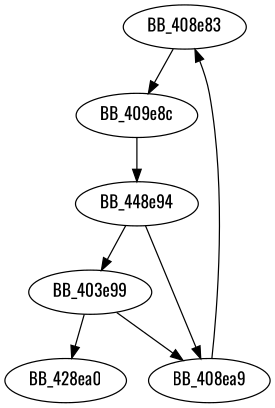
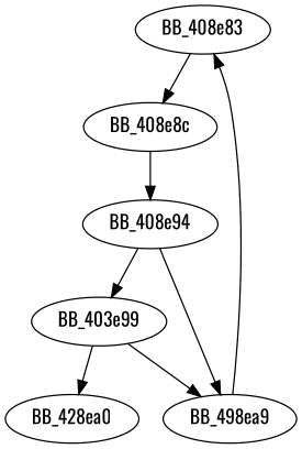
  digraph {
    fontname=Oswald
    node [fontname=Oswald]
    edge [fontname=Oswald]
    BB_408e83
-   BB_408e8c [label=BB_409e8c]
-   BB_408e94 [label=BB_448e94]
-   BB_408ea9
+   BB_408e8c
+   BB_408e94
+   BB_408ea9 [label=BB_498ea9]
    n5 [label=BB_403e99]
    n6 [label=BB_428ea0]
    BB_408e83 -> BB_408e8c
    BB_408e8c -> BB_408e94
    BB_408e94 -> BB_408ea9
    BB_408e94 -> n5
    BB_408ea9 -> BB_408e83
    n5 -> BB_408ea9
    n5 -> n6
  }
